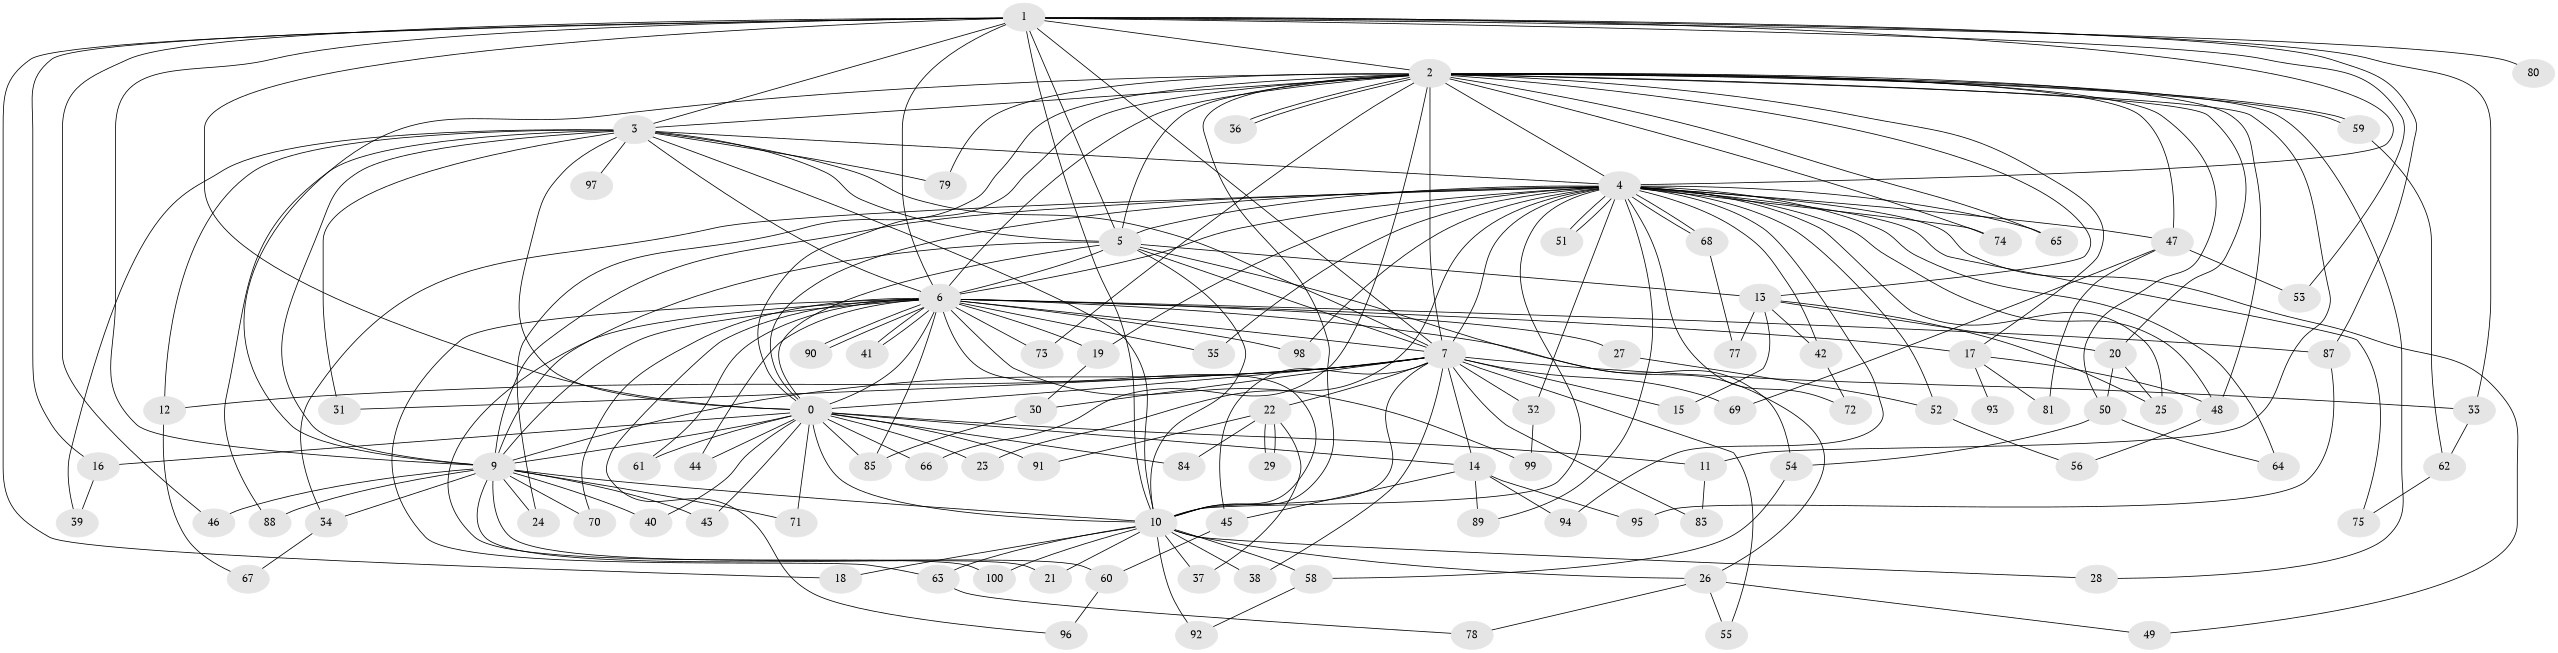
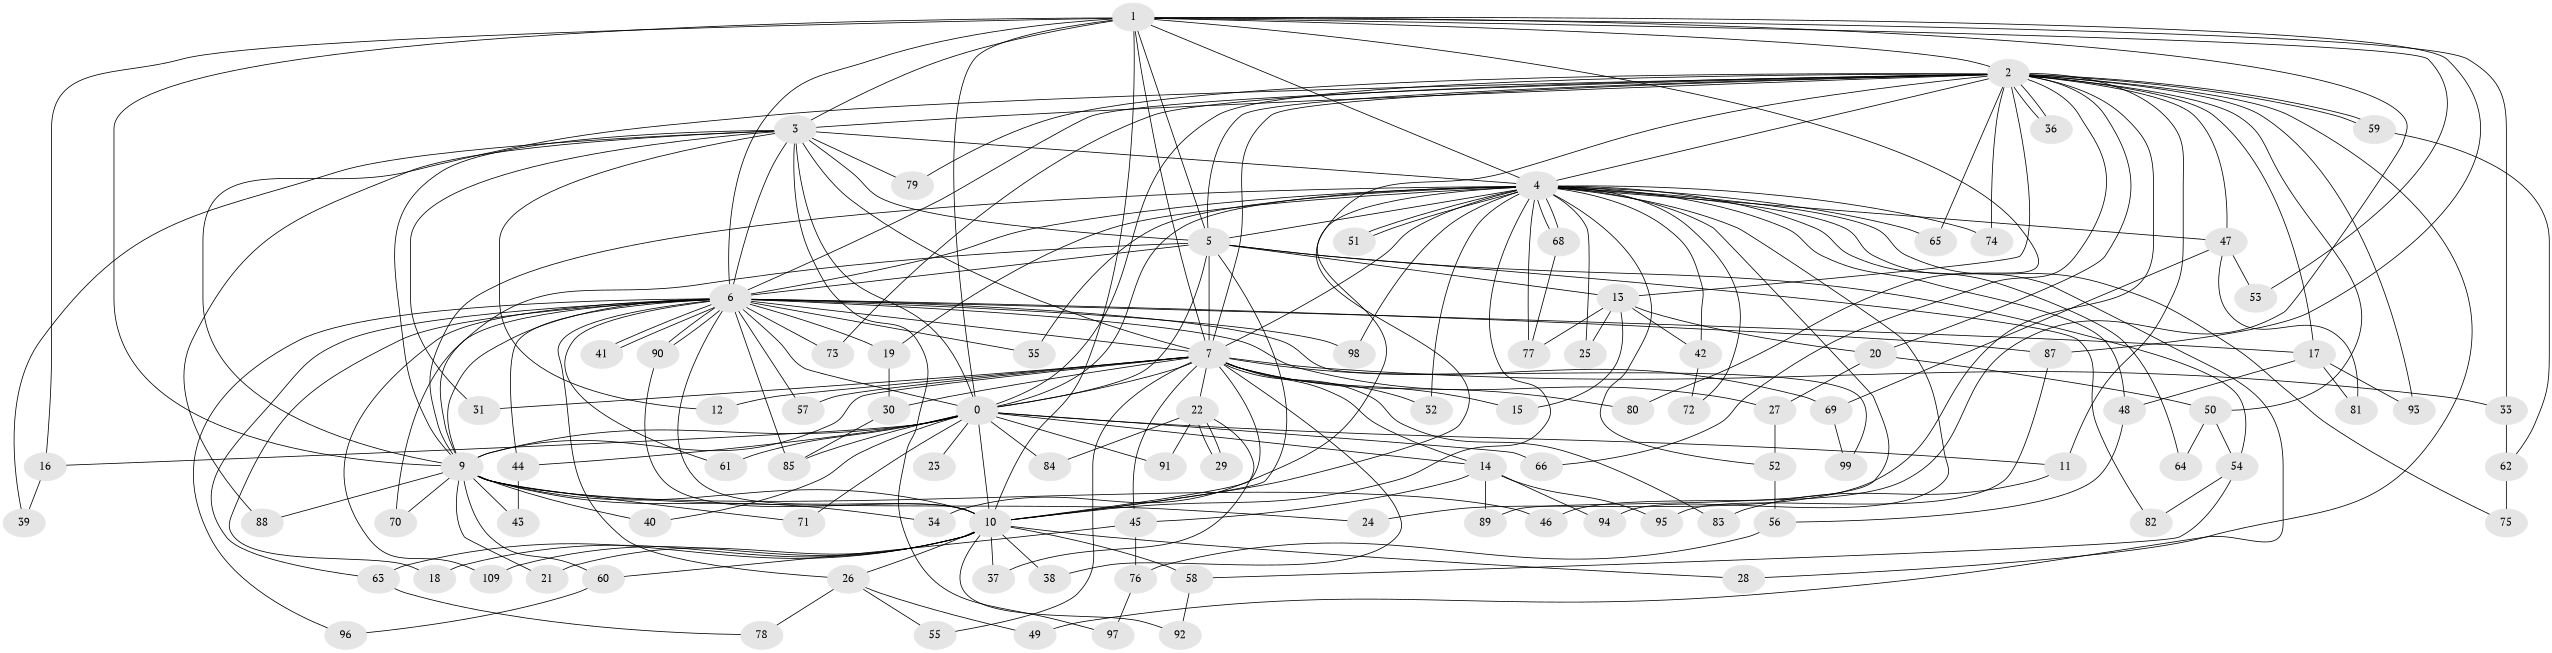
  graph {
    fontname="PT Serif"
    node [color=gray90 fontname="PT Serif" style=filled]
    edge [fontname="PT Serif"]
    1
    2
    3
    4
    5
    6
    7
    n8 [label=0]
    9
    10
    16
    18
    33
    46
    53
    80
    87
    11
    13
    17
    20
    24
    28
    36
    47
    50
    59
    65
    66
    73
    74
    79
    93
    12
    31
    39
    88
    97
    19
    23
    25
    32
    34
    35
    42
    48
    49
    51
    52
    64
    68
    72
    75
    89
    94
    98
    54
+   82
    26
    27
    41
    44
+   57
    61
    63
    70
    90
    96
    99
-   100
+   100 [label=109]
    85
    22
    14
    15
    30
    38
    45
    55
    69
    83
    40
    43
    71
    84
    91
    21
    60
    37
    58
    92
    62
    95
    77
    81
-   67
    56
    29
    78
+   76
    1 -- 2
    1 -- 3
    1 -- 4
    1 -- 5
    1 -- 6
    1 -- 7
    1 -- n8
    1 -- 9
    1 -- 10
    1 -- 16
-   1 -- 18
+   6 -- 18
    1 -- 33
    1 -- 46
    1 -- 53
    1 -- 80
    1 -- 87
    2 -- 3
    2 -- 4
    2 -- 5
    2 -- 6
    2 -- 7
    2 -- n8
    2 -- 9
    2 -- 10
    2 -- 11
    2 -- 13
    2 -- 17
    2 -- 20
    2 -- 24
    2 -- 28
    2 -- 36
    2 -- 36
    2 -- 47
    2 -- 50
    2 -- 59
    2 -- 59
    2 -- 65
    2 -- 66
    2 -- 73
    2 -- 74
    2 -- 79
-   2 -- 48
+   2 -- 93
    3 -- 4
    3 -- 5
    3 -- 6
    3 -- 7
    3 -- n8
    3 -- 9
-   3 -- 10
+   90 -- 10
    3 -- 79
    3 -- 12
    3 -- 31
    3 -- 39
    3 -- 88
    3 -- 97
    4 -- 5
    4 -- 6
    4 -- 7
    4 -- n8
    4 -- 9
    4 -- 10
    4 -- 47
    4 -- 65
    4 -- 74
    4 -- 19
-   4 -- 23
+   4 -- 77
    4 -- 25
    4 -- 32
    4 -- 34
    4 -- 35
    4 -- 42
    4 -- 48
    4 -- 49
    4 -- 51
    4 -- 51
    4 -- 52
    4 -- 64
    4 -- 68
    4 -- 68
    4 -- 72
    4 -- 75
    4 -- 89
    4 -- 94
    4 -- 98
    5 -- 6
    5 -- 7
    5 -- n8
    5 -- 9
    5 -- 10
    5 -- 13
    5 -- 54
+   5 -- 82
    6 -- 7
    6 -- n8
    6 -- 9
    6 -- 10
    6 -- 87
    6 -- 17
    6 -- 73
    6 -- 19
    6 -- 35
    6 -- 98
    6 -- 26
    6 -- 27
    6 -- 41
    6 -- 41
    6 -- 44
+   6 -- 57
    6 -- 61
    6 -- 63
    6 -- 70
    6 -- 90
    6 -- 90
    6 -- 96
    6 -- 99
    6 -- 100
    6 -- 85
    7 -- n8
    7 -- 9
    7 -- 10
    7 -- 33
+   7 -- 80
    7 -- 12
    7 -- 31
    7 -- 32
+   7 -- 57
    7 -- 22
    7 -- 14
    7 -- 15
    7 -- 30
    7 -- 38
    7 -- 45
    7 -- 55
    7 -- 69
    7 -- 83
    n8 -- 9
    n8 -- 10
    n8 -- 16
    n8 -- 11
    n8 -- 66
    n8 -- 23
    n8 -- 44
    n8 -- 61
    n8 -- 85
    n8 -- 14
    n8 -- 40
-   n8 -- 43
+   44 -- 43
    n8 -- 71
    n8 -- 84
    n8 -- 91
    9 -- 10
    9 -- 46
    9 -- 24
    9 -- 88
    9 -- 34
    9 -- 70
    9 -- 40
    9 -- 43
    9 -- 71
    9 -- 21
    9 -- 60
    10 -- 18
    10 -- 28
    10 -- 26
    10 -- 63
    10 -- 100
    10 -- 38
    10 -- 21
    10 -- 37
    10 -- 58
    10 -- 92
    16 -- 39
    33 -- 62
    87 -- 95
    11 -- 83
    13 -- 20
    13 -- 25
    13 -- 42
    13 -- 15
    13 -- 77
    17 -- 93
    17 -- 48
    17 -- 81
    20 -- 50
-   20 -- 25
+   20 -- 27
    47 -- 53
    47 -- 69
    47 -- 81
    50 -- 64
    50 -- 54
    59 -- 62
-   12 -- 67
    19 -- 30
-   32 -- 99
-   34 -- 67
+   69 -- 99
    42 -- 72
    48 -- 56
    52 -- 56
    68 -- 77
+   54 -- 82
    54 -- 58
    26 -- 49
    26 -- 55
    26 -- 78
    27 -- 52
    63 -- 78
    22 -- 84
    22 -- 91
    22 -- 37
    22 -- 29
    22 -- 29
    14 -- 89
    14 -- 94
    14 -- 45
    14 -- 95
    30 -- 85
    45 -- 60
+   45 -- 76
    60 -- 96
    58 -- 92
    62 -- 75
+   56 -- 76
+   76 -- 97
  }
